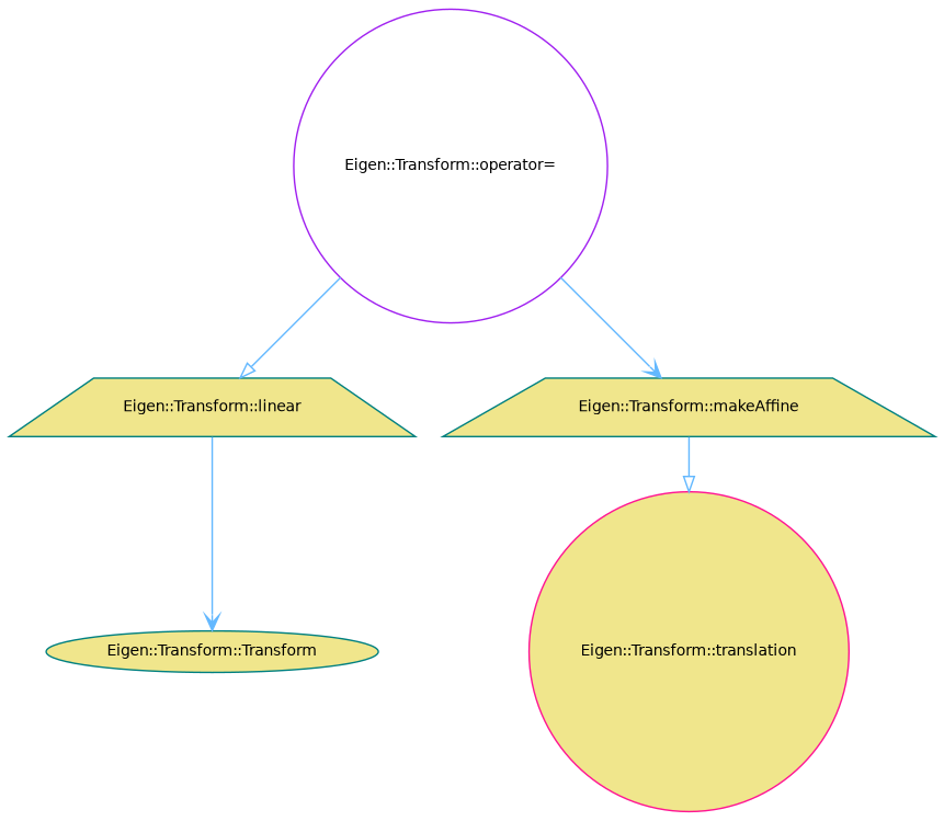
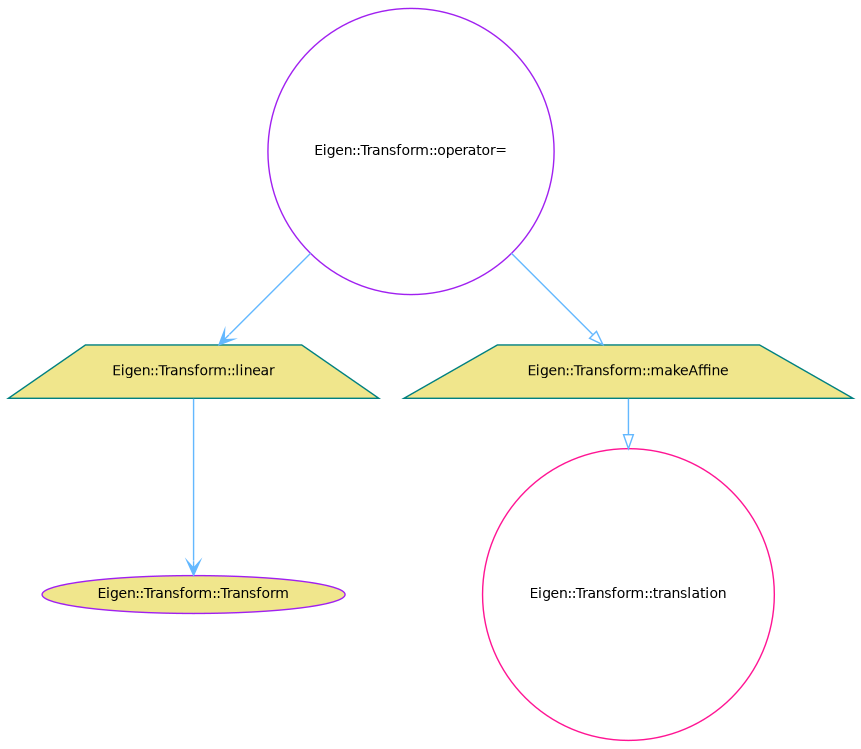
  digraph {
    rankdir=TB
    node [color=purple fillcolor=khaki fontname=Helvetica fontsize=10 shape=circle style=filled]
    edge [arrowhead=vee color=steelblue1 fontname=Helvetica fontsize=10 labelfontname=Helvetica labelfontsize=10 style=solid]
    n1 [fillcolor=white fontcolor=black height=0.2 label="Eigen::Transform::operator=" width=0.4]
    n2 [color=teal height=0.2 label="Eigen::Transform::linear" shape=trapezium width=0.4]
    n3 [color=teal height=0.2 label="Eigen::Transform::makeAffine" shape=trapezium width=0.4]
-   n4 [color=teal height=0.2 label="Eigen::Transform::Transform" shape=ellipse width=0.4]
-   n5 [color=deeppink height=0.2 label="Eigen::Transform::translation" width=0.4]
-   n1 -> n2 [arrowhead=onormal]
-   n1 -> n3
+   n4 [height=0.2 label="Eigen::Transform::Transform" shape=ellipse width=0.4]
+   n5 [color=deeppink fillcolor=white height=0.2 label="Eigen::Transform::translation" width=0.4]
+   n1 -> n2
+   n1 -> n3 [arrowhead=onormal]
    n2 -> n4
    n3 -> n5 [arrowhead=onormal]
  }
